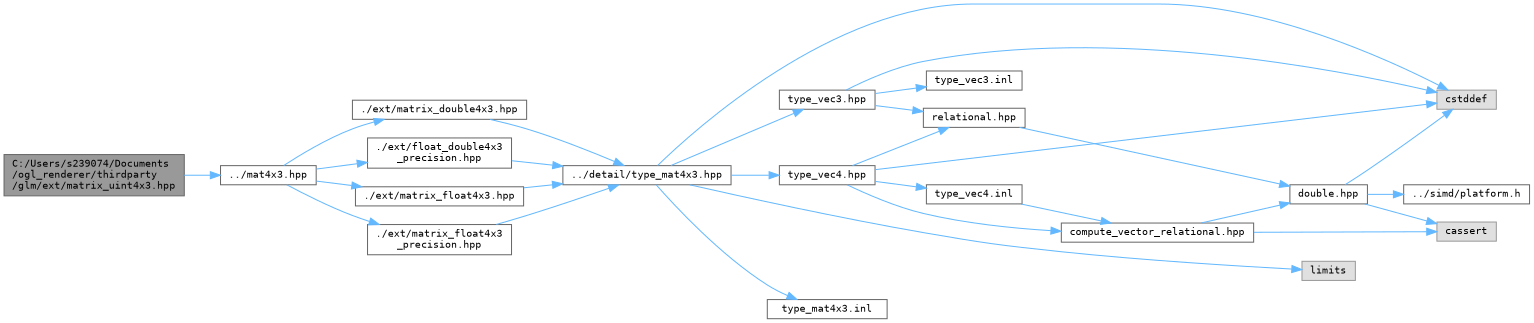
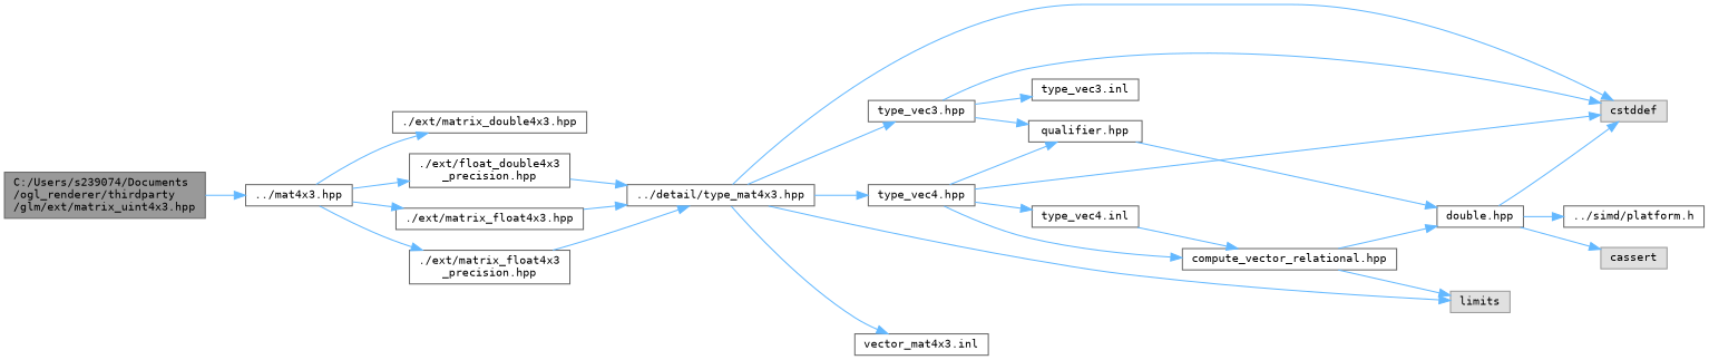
  digraph {
    rankdir=LR
    node [color=grey40 fillcolor=white fontname=Terminal fontsize=10 shape=box style=filled]
    edge [color=steelblue1 fontname=Terminal fontsize=10 labelfontname=Helvetica labelfontsize=10 style=solid]
    n1 [color=gray40 fillcolor=grey60 fontcolor=black height=0.2 label="C:/Users/s239074/Documents\l/ogl_renderer/thirdparty\l/glm/ext/matrix_uint4x3.hpp" width=0.4]
    n2 [height=0.2 label="../mat4x3.hpp" width=0.4]
    n3 [height=0.2 label="./ext/matrix_double4x3.hpp" width=0.4]
    n4 [height=0.2 label="./ext/float_double4x3\l_precision.hpp" width=0.4]
    n5 [height=0.2 label="./ext/matrix_float4x3.hpp" width=0.4]
    n6 [height=0.2 label="./ext/matrix_float4x3\l_precision.hpp" width=0.4]
    n7 [height=0.2 label="../detail/type_mat4x3.hpp" width=0.4]
    n8 [height=0.2 label="type_vec3.hpp" width=0.4]
    n9 [color=grey60 fillcolor="#E0E0E0" height=0.2 label=cstddef width=0.4]
    n10 [color=grey60 fillcolor="#E0E0E0" height=0.2 label=limits width=0.4]
    n11 [height=0.2 label="type_vec4.hpp" width=0.4]
-   n12 [height=0.2 label="type_mat4x3.inl" width=0.4]
-   n13 [height=0.2 label="relational.hpp" width=0.4]
+   n12 [height=0.2 label="vector_mat4x3.inl" width=0.4]
+   n13 [height=0.2 label="qualifier.hpp" width=0.4]
    n14 [height=0.2 label="type_vec3.inl" width=0.4]
    n15 [height=0.2 label="compute_vector_relational.hpp" width=0.4]
    n16 [height=0.2 label="type_vec4.inl" width=0.4]
    n17 [height=0.2 label="double.hpp" width=0.4]
    n18 [color=grey60 fillcolor="#E0E0E0" height=0.2 label=cassert width=0.4]
    n19 [height=0.2 label="../simd/platform.h" width=0.4]
    n1 -> n2
    n2 -> n3
    n2 -> n4
    n2 -> n5
    n2 -> n6
-   n3 -> n7
    n4 -> n7
    n5 -> n7
    n6 -> n7
    n7 -> n8
    n7 -> n9
    n7 -> n10
    n7 -> n11
    n7 -> n12
    n8 -> n9
    n8 -> n13
    n8 -> n14
    n11 -> n9
    n11 -> n13
    n11 -> n15
    n11 -> n16
    n13 -> n17
-   n15 -> n18
+   n15 -> n10
    n15 -> n17
    n16 -> n15
    n17 -> n9
    n17 -> n18
    n17 -> n19
  }
